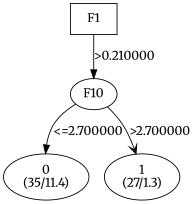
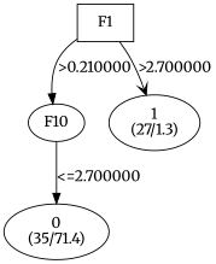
  digraph {
    fontname=Merriweather
    node [fontname=Merriweather shape=ellipse]
    edge [arrowhead=normal fontname=Merriweather]
    n1 [label="F1\n" shape=box]
    n2 [label="F10\n"]
-   n3 [label="0\n(35/11.4)"]
+   n3 [label="0\n(35/71.4)"]
    n4 [label="1\n(27/1.3)"]
    n1 -> n2 [label=">0.210000"]
    n2 -> n3 [label="<=2.700000"]
-   n2 -> n4 [arrowhead=vee label=">2.700000"]
+   n1 -> n4 [arrowhead=vee label=">2.700000"]
  }
